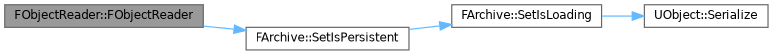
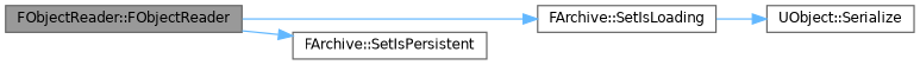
  digraph {
    rankdir=LR
    node [color=grey40 fillcolor=white fontname=Helvetica fontsize=10 shape=box style=filled]
    edge [color=steelblue1 fontname=Helvetica fontsize=10 labelfontname=Helvetica labelfontsize=10 style=solid]
    n1 [color=gray40 fillcolor=grey60 fontcolor=black height=0.2 label="FObjectReader::FObjectReader" width=0.4]
    n2 [height=0.2 label="FArchive::SetIsLoading" width=0.4]
    n3 [height=0.2 label="FArchive::SetIsPersistent" width=0.4]
    n4 [height=0.2 label="UObject::Serialize" width=0.4]
-   n3 -> n2
+   n1 -> n2
    n1 -> n3
    n2 -> n4
  }
